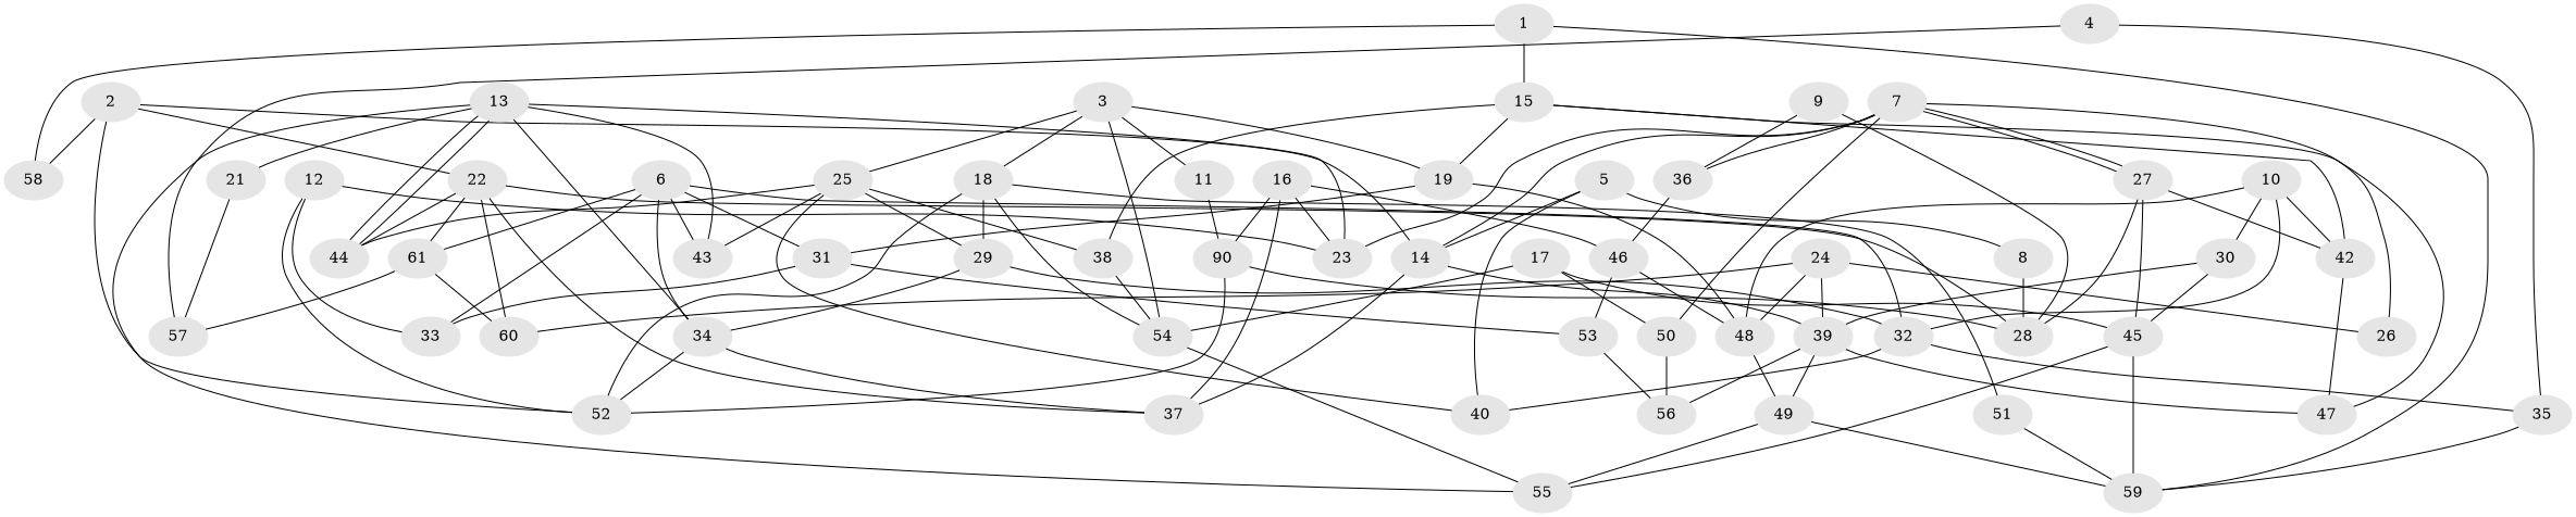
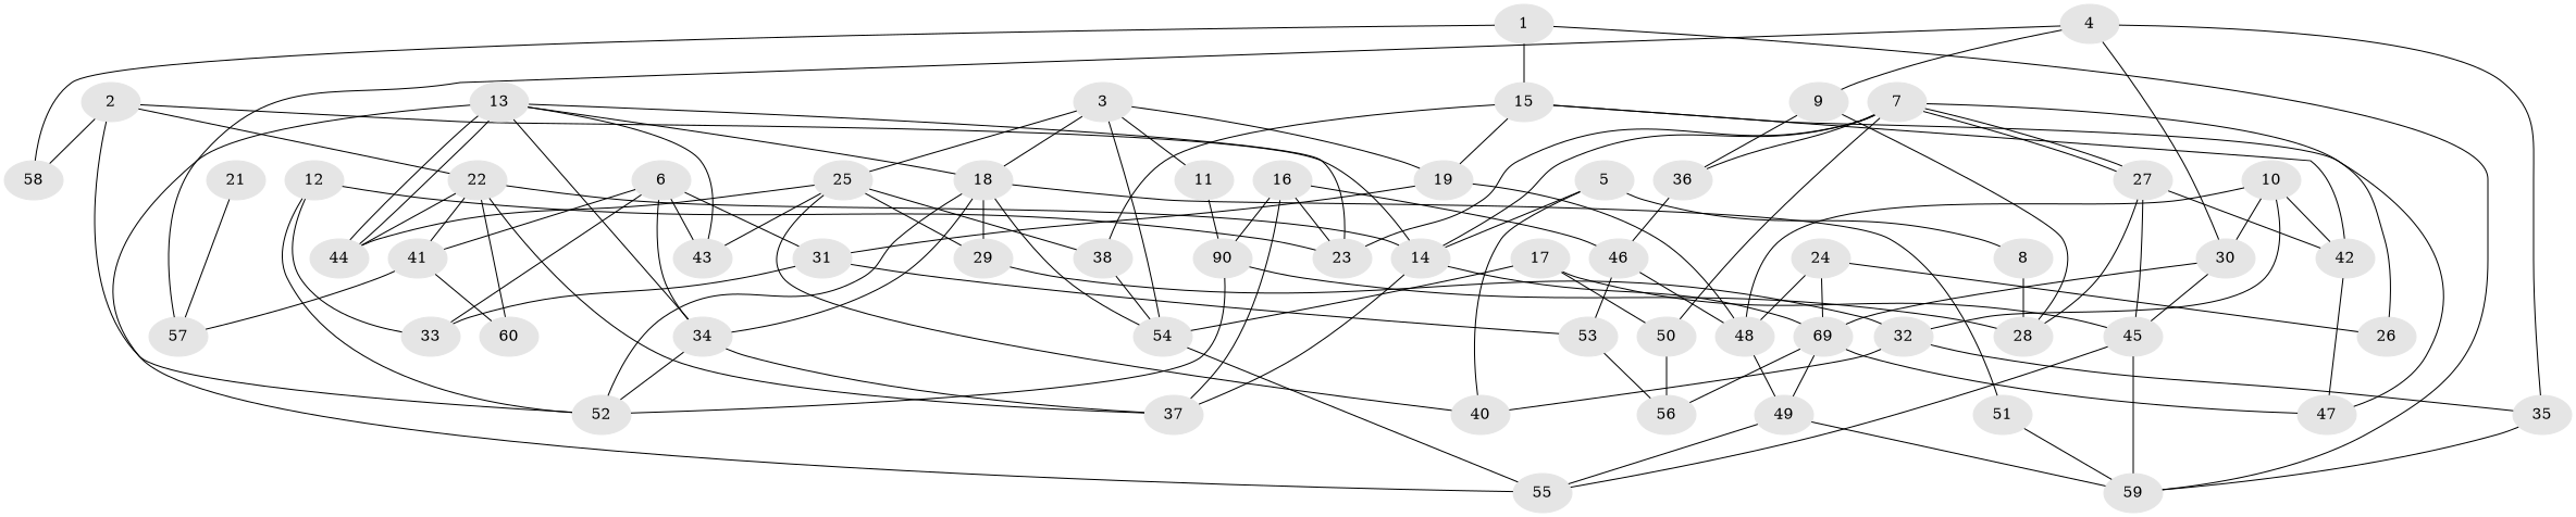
  graph {
    fontname="DejaVu Serif"
    node [color=gray90 fontname="DejaVu Serif" style=filled]
    edge [fontname="DejaVu Serif"]
    1
    15
    58
    59
    19
    42
    38
    47
    2
    14
    22
    52
    37
-   39
-   41 [label=61]
+   39 [label=69]
+   41
    28
    44
    60
    3
    11
    18
    25
    54
    n24 [label=90]
    29
    51
    31
    48
    40
    43
    55
    4
    9
    30
    35
    57
    36
    45
    5
    8
    6
    32
    33
    34
    53
    7
    23
    26
    27
    50
    46
    56
    10
    49
    12
    13
    21
    16
    17
    24
    1 -- 15
    1 -- 58
    1 -- 59
    15 -- 19
    15 -- 42
    15 -- 38
    15 -- 47
    19 -- 31
    19 -- 48
    42 -- 47
    38 -- 54
    2 -- 58
    2 -- 14
    2 -- 22
    2 -- 52
    14 -- 37
    14 -- 39
    22 -- 37
    22 -- 41
-   22 -- 28
+   22 -- 14
    22 -- 44
    22 -- 60
    39 -- 47
    39 -- 56
    39 -- 49
    41 -- 60
    41 -- 57
    3 -- 19
    3 -- 11
    3 -- 18
    3 -- 25
    3 -- 54
    11 -- n24
    18 -- 52
    18 -- 54
    18 -- 29
    18 -- 51
    25 -- 38
    25 -- 44
    25 -- 29
    25 -- 40
    25 -- 43
    54 -- 55
    n24 -- 52
    n24 -- 28
    29 -- 32
-   29 -- 34
+   18 -- 34
    51 -- 59
    31 -- 33
    31 -- 53
    48 -- 49
+   4 -- 9
+   4 -- 30
    4 -- 35
    4 -- 57
    9 -- 28
    9 -- 36
    30 -- 39
    30 -- 45
    35 -- 59
    36 -- 46
    45 -- 59
    45 -- 55
    5 -- 14
    5 -- 40
    5 -- 8
    8 -- 28
    6 -- 41
    6 -- 31
    6 -- 43
-   6 -- 32
    6 -- 33
    6 -- 34
    32 -- 40
    32 -- 35
    34 -- 52
    34 -- 37
    53 -- 56
    7 -- 14
    7 -- 36
    7 -- 23
    7 -- 26
    7 -- 27
    7 -- 27
    7 -- 50
    27 -- 42
    27 -- 28
    27 -- 45
    50 -- 56
    46 -- 48
    46 -- 53
    10 -- 42
    10 -- 48
    10 -- 30
    10 -- 32
    49 -- 59
    49 -- 55
    12 -- 52
    12 -- 33
    12 -- 23
    13 -- 44
    13 -- 44
    13 -- 43
    13 -- 55
    13 -- 34
    13 -- 23
-   13 -- 21
+   13 -- 18
    21 -- 57
    16 -- 37
    16 -- n24
    16 -- 23
    16 -- 46
    17 -- 54
    17 -- 45
    17 -- 50
    24 -- 39
-   24 -- 60
    24 -- 48
    24 -- 26
  }
